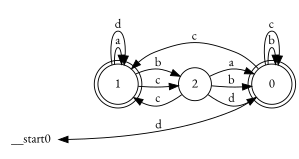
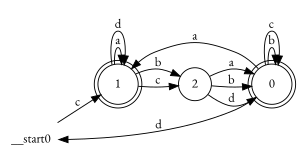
  digraph {
    fontname="EB Garamond"
    rankdir=LR
    node [fontname="EB Garamond" shape=doublecircle color=black fillcolor=white style="rounded,filled"]
    edge [fontname="EB Garamond"]
    __start0 [shape=none color="" fillcolor="" style=""]
    n2 [label=0]
    n3 [label=1]
    n4 [label=2 shape=circle style=filled]
    n2 -> __start0 [label=d]
    n2 -> n2 [label=b]
    n2 -> n2 [label=c]
-   n2 -> n3 [label=c]
+   n2 -> n3 [label=a]
    n3 -> n3 [label=a]
    n3 -> n3 [label=d]
    n3 -> n4 [label=b]
    n3 -> n4 [label=c]
    n4 -> n2 [label=a]
    n4 -> n2 [label=b]
    n4 -> n2 [label=d]
-   n4 -> n3 [label=c]
+   __start0 -> n3 [label=c]
  }
